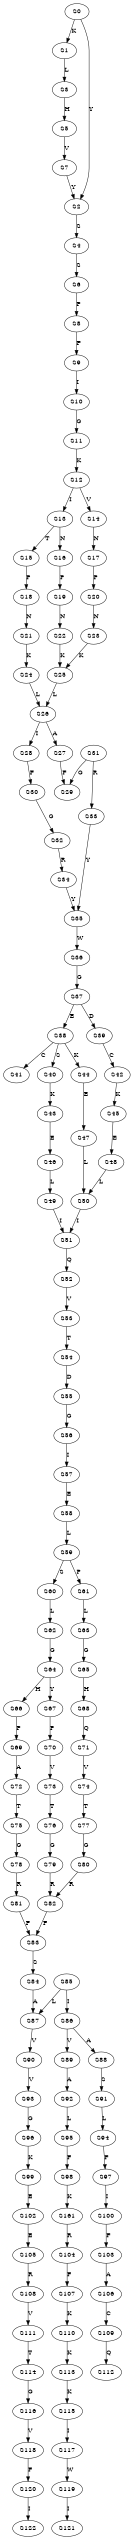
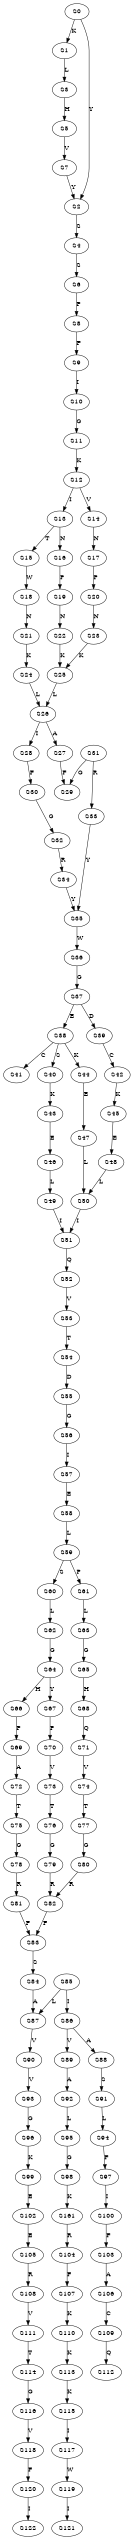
  strict digraph {
    S0
    S1
    S2
    S3
    S4
    S5
    S6
    S7
    S8
    S9
    S10
    S11
    S12
    S13
    S14
    S15
    S16
    S17
    S18
    S19
    S20
    S21
    S22
    S23
    S24
    S25
    S26
    S27
    S28
    S29
    S30
    S32
    S31
    S33
    S34
    S35
    S36
    S37
    S38
    S39
    S40
    S41
    S44
    S42
    S43
    S45
    S46
    S47
    S48
    S49
    S50
    S51
    S52
    S53
    S54
    S55
    S56
    S57
    S58
    S59
    S60
    S61
    S62
    S63
    S64
    S65
    S66
    S67
    S68
    S69
    S70
    S71
    S72
    S73
    S74
    S75
    S76
    S77
    S78
    S79
    S80
    S81
    S82
    S83
    S84
    S87
    S85
    S86
    S88
    S89
    S90
    S91
    S92
    S93
    S94
    S95
    S96
    S97
    S98
    S99
    S100
    n102 [label=S161]
    S102
    S103
    S104
    S105
    S106
    S107
    S108
    S109
    S110
    S111
    S112
    S113
    S114
    S115
    S116
    S117
    S118
    S119
    S120
    S121
    S122
    S0 -> S1 [label=K]
    S0 -> S2 [label=Y]
    S1 -> S3 [label=L]
    S2 -> S4 [label=S]
    S3 -> S5 [label=H]
    S4 -> S6 [label=S]
    S5 -> S7 [label=V]
    S6 -> S8 [label=P]
    S7 -> S2 [label=Y]
    S8 -> S9 [label=F]
    S9 -> S10 [label=I]
    S10 -> S11 [label=G]
    S11 -> S12 [label=K]
    S12 -> S13 [label=I]
    S12 -> S14 [label=V]
    S13 -> S15 [label=T]
    S13 -> S16 [label=N]
    S14 -> S17 [label=N]
-   S15 -> S18 [label=P]
+   S15 -> S18 [label=W]
    S16 -> S19 [label=P]
    S17 -> S20 [label=P]
    S18 -> S21 [label=N]
    S19 -> S22 [label=N]
    S20 -> S23 [label=N]
    S21 -> S24 [label=K]
    S22 -> S25 [label=K]
    S23 -> S25 [label=K]
    S24 -> S26 [label=L]
    S25 -> S26 [label=L]
    S26 -> S27 [label=A]
    S26 -> S28 [label=I]
    S27 -> S29 [label=F]
    S28 -> S30 [label=F]
    S30 -> S32 [label=G]
    S32 -> S34 [label=R]
    S31 -> S29 [label=G]
    S31 -> S33 [label=R]
    S33 -> S35 [label=Y]
    S34 -> S35 [label=Y]
    S35 -> S36 [label=W]
    S36 -> S37 [label=G]
    S37 -> S38 [label=E]
    S37 -> S39 [label=D]
    S38 -> S40 [label=S]
    S38 -> S41 [label=C]
    S38 -> S44 [label=K]
    S39 -> S42 [label=C]
    S40 -> S43 [label=K]
    S44 -> S47 [label=E]
    S42 -> S45 [label=K]
    S43 -> S46 [label=E]
    S45 -> S48 [label=E]
    S46 -> S49 [label=L]
    S47 -> S50 [label=L]
    S48 -> S50 [label=L]
    S49 -> S51 [label=I]
    S50 -> S51 [label=I]
    S51 -> S52 [label=Q]
    S52 -> S53 [label=V]
    S53 -> S54 [label=T]
    S54 -> S55 [label=D]
    S55 -> S56 [label=G]
    S56 -> S57 [label=I]
    S57 -> S58 [label=E]
    S58 -> S59 [label=L]
    S59 -> S60 [label=S]
    S59 -> S61 [label=P]
    S60 -> S62 [label=L]
    S61 -> S63 [label=L]
    S62 -> S64 [label=G]
    S63 -> S65 [label=G]
    S64 -> S66 [label=H]
    S64 -> S67 [label=Y]
    S65 -> S68 [label=H]
    S66 -> S69 [label=P]
    S67 -> S70 [label=P]
    S68 -> S71 [label=Q]
    S69 -> S72 [label=A]
    S70 -> S73 [label=V]
    S71 -> S74 [label=V]
    S72 -> S75 [label=T]
    S73 -> S76 [label=T]
    S74 -> S77 [label=T]
    S75 -> S78 [label=G]
    S76 -> S79 [label=G]
    S77 -> S80 [label=G]
    S78 -> S81 [label=R]
    S79 -> S82 [label=R]
    S80 -> S82 [label=R]
    S81 -> S83 [label=F]
    S82 -> S83 [label=F]
    S83 -> S84 [label=S]
    S84 -> S87 [label=A]
    S87 -> S90 [label=V]
    S85 -> S87 [label=L]
    S85 -> S86 [label=I]
    S86 -> S88 [label=A]
    S86 -> S89 [label=V]
    S88 -> S91 [label=S]
    S89 -> S92 [label=A]
    S90 -> S93 [label=V]
    S91 -> S94 [label=L]
    S92 -> S95 [label=L]
    S93 -> S96 [label=G]
    S94 -> S97 [label=F]
-   S95 -> S98 [label=F]
+   S95 -> S98 [label=G]
    S96 -> S99 [label=K]
    S97 -> S100 [label=I]
    S98 -> n102 [label=K]
    S99 -> S102 [label=E]
    S100 -> S103 [label=F]
    n102 -> S104 [label=R]
    S102 -> S105 [label=E]
    S103 -> S106 [label=A]
    S104 -> S107 [label=F]
    S105 -> S108 [label=R]
    S106 -> S109 [label=C]
    S107 -> S110 [label=K]
    S108 -> S111 [label=V]
    S109 -> S112 [label=Q]
    S110 -> S113 [label=K]
    S111 -> S114 [label=T]
    S113 -> S115 [label=K]
    S114 -> S116 [label=G]
    S115 -> S117 [label=I]
    S116 -> S118 [label=V]
    S117 -> S119 [label=W]
    S118 -> S120 [label=F]
    S119 -> S121 [label=I]
    S120 -> S122 [label=I]
  }
